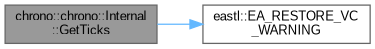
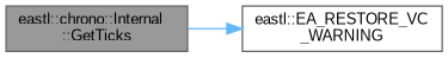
  digraph {
    rankdir=LR
    fontname="Liberation Sans"
    node [fontname="Liberation Sans" fontsize=10 shape=box style=filled]
-   n1 [color=gray40 fillcolor=grey60 fontcolor=black height=0.2 label="chrono::chrono::Internal\l::GetTicks" width=0.4]
+   n1 [color=gray40 fillcolor=grey60 fontcolor=black height=0.2 label="eastl::chrono::Internal\l::GetTicks" width=0.4]
    n2 [color=grey40 fillcolor=white height=0.2 label="eastl::EA_RESTORE_VC\l_WARNING" width=0.4]
    n1 -> n2 [color=steelblue1 fontname="Liberation Sans" fontsize=10 labelfontname=Helvetica labelfontsize=10 style=solid]
  }
